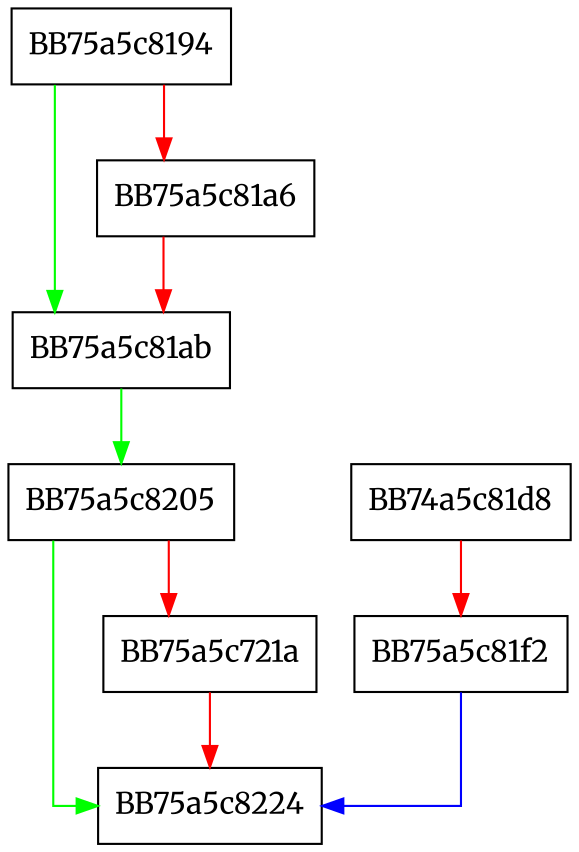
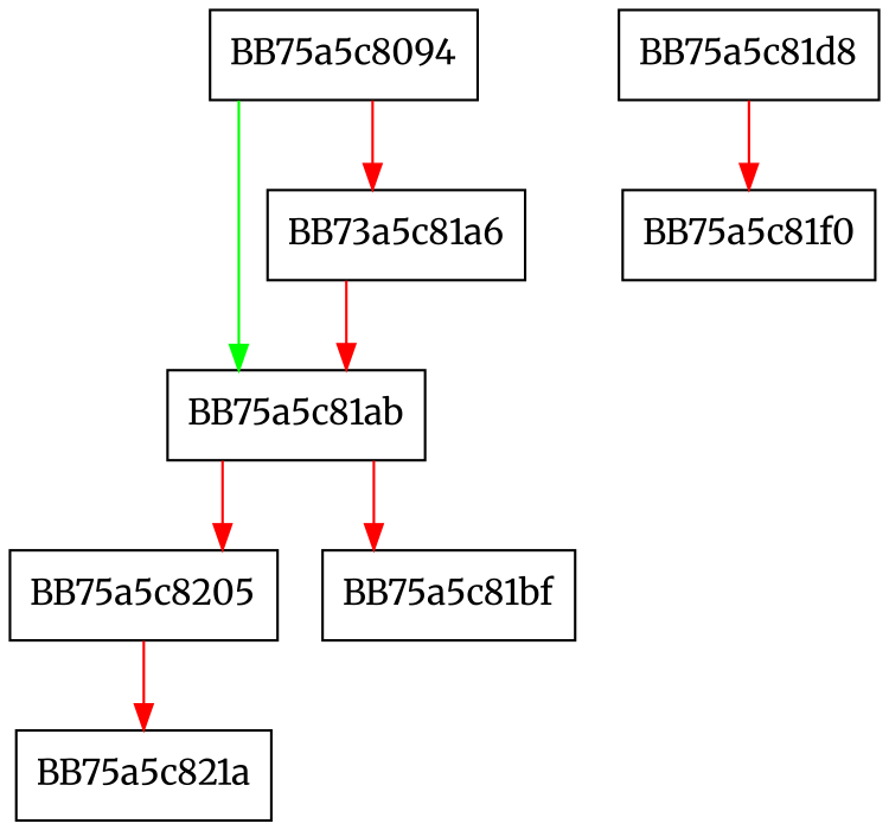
  digraph {
    fontname=Merriweather
    splines=ortho
    node [fontname=Merriweather shape=box]
    edge [color=red fontname=Merriweather]
-   BB75a5c8194
+   BB75a5c8194 [label=BB75a5c8094]
    BB75a5c81ab
-   BB75a5c81a6
+   BB75a5c81a6 [label=BB73a5c81a6]
    BB75a5c8205
-   BB75a5c8224
-   BB75a5c821a [label=BB75a5c721a]
-   BB75a5c81f0 [label=BB75a5c81f2]
-   BB75a5c81d8 [label=BB74a5c81d8]
+   BB75a5c81bf
+   BB75a5c821a
+   BB75a5c81f0
+   BB75a5c81d8
    BB75a5c8194 -> BB75a5c81ab [color=green]
    BB75a5c8194 -> BB75a5c81a6
-   BB75a5c81ab -> BB75a5c8205 [color=green]
+   BB75a5c81ab -> BB75a5c8205
+   BB75a5c81ab -> BB75a5c81bf
    BB75a5c81a6 -> BB75a5c81ab
-   BB75a5c8205 -> BB75a5c8224 [color=green]
    BB75a5c8205 -> BB75a5c821a
-   BB75a5c821a -> BB75a5c8224
-   BB75a5c81f0 -> BB75a5c8224 [color=blue]
    BB75a5c81d8 -> BB75a5c81f0
  }
